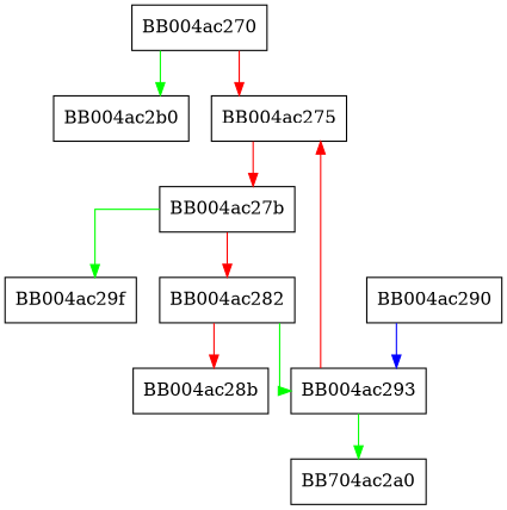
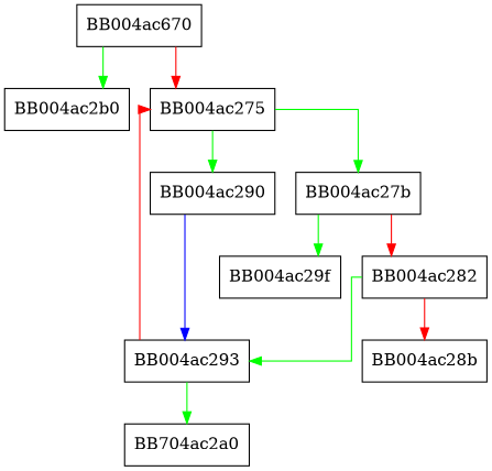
  digraph {
    splines=ortho
    node [shape=box]
    edge [color=green]
-   BB004ac270
+   BB004ac270 [label=BB004ac670]
    BB004ac2b0
    BB004ac275
    BB004ac290
    BB004ac27b
    BB004ac293
    BB004ac29f
    BB004ac282
    n9 [label=BB704ac2a0]
    BB004ac28b
    BB004ac270 -> BB004ac2b0
    BB004ac270 -> BB004ac275 [color=red]
-   BB004ac275 -> BB004ac27b [color=red]
+   BB004ac275 -> BB004ac290
+   BB004ac275 -> BB004ac27b
    BB004ac290 -> BB004ac293 [color=blue]
    BB004ac27b -> BB004ac29f
    BB004ac27b -> BB004ac282 [color=red]
    BB004ac293 -> BB004ac275 [color=red]
    BB004ac293 -> n9
    BB004ac282 -> BB004ac293
    BB004ac282 -> BB004ac28b [color=red]
  }
